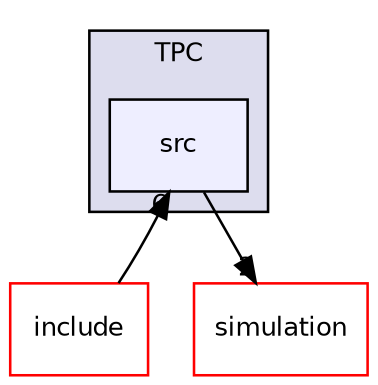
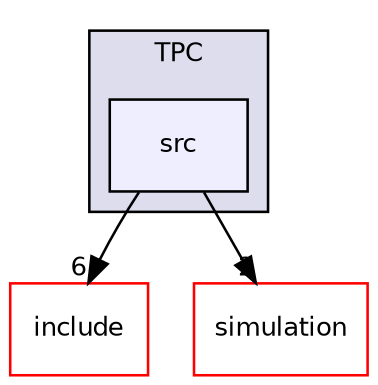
  digraph {
    compound=true
    node [fontname=Helvetica fontsize=10 shape=box color=red]
    edge [labeldistance=1.5 labelfontname=Helvetica labelfontsize=10]
    n1 [fillcolor="#eeeeff" label=src pencolor=black style=filled color=""]
    n2 [label=include]
    n3 [label=simulation]
    subgraph cluster_1 {
      bgcolor="#ddddee"
      fontname=Helvetica
      fontsize=10
      label=TPC
      pencolor=black
      n1
    }
-   n2 -> n1 [headlabel=6]
+   n1 -> n2 [headlabel=6]
    n1 -> n3 [headlabel=2]
  }
